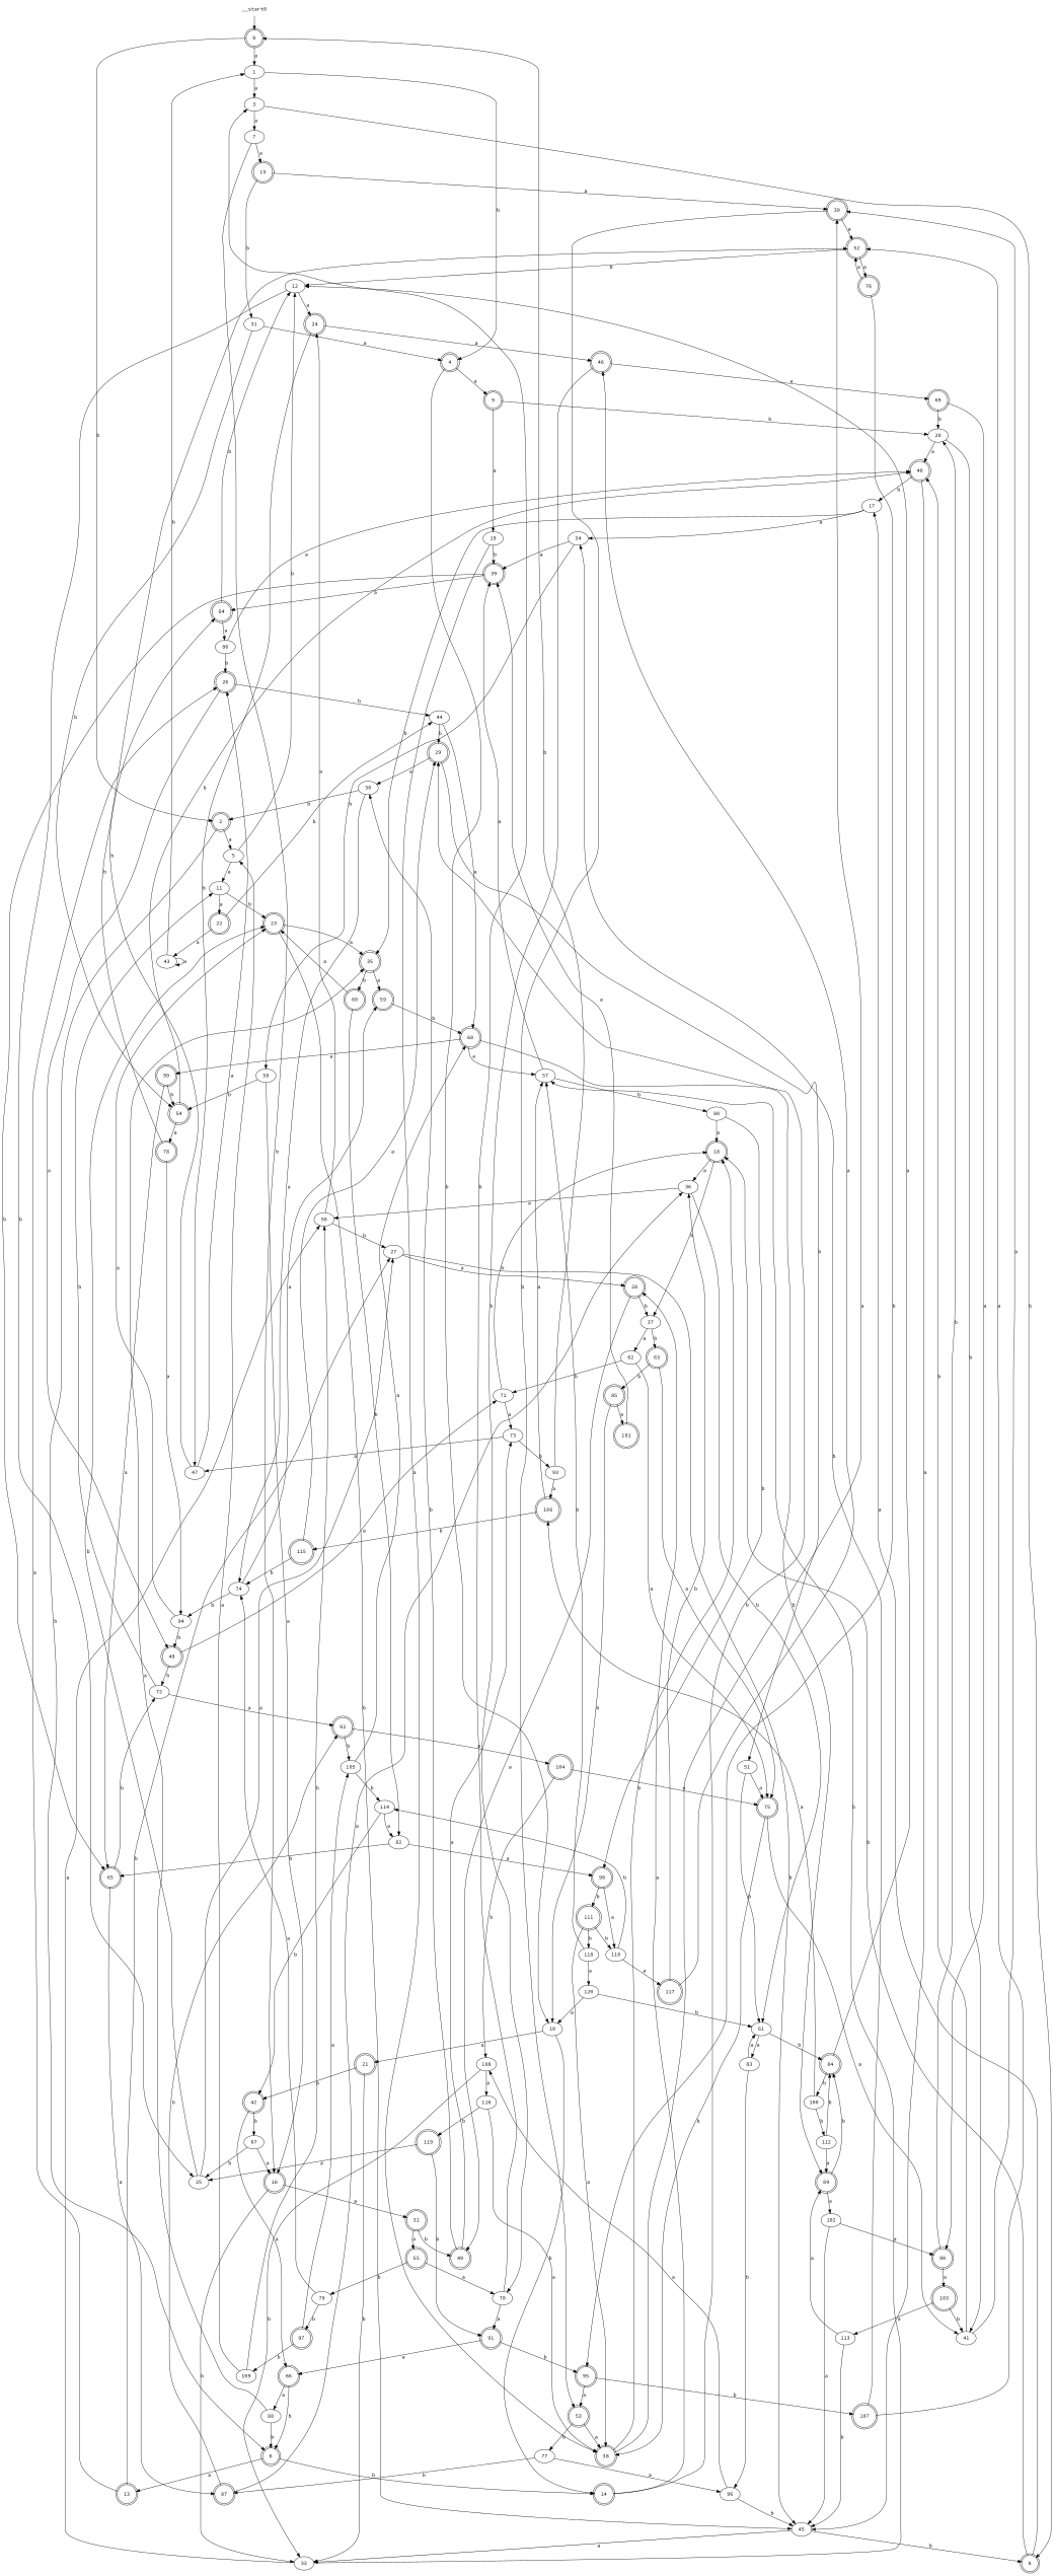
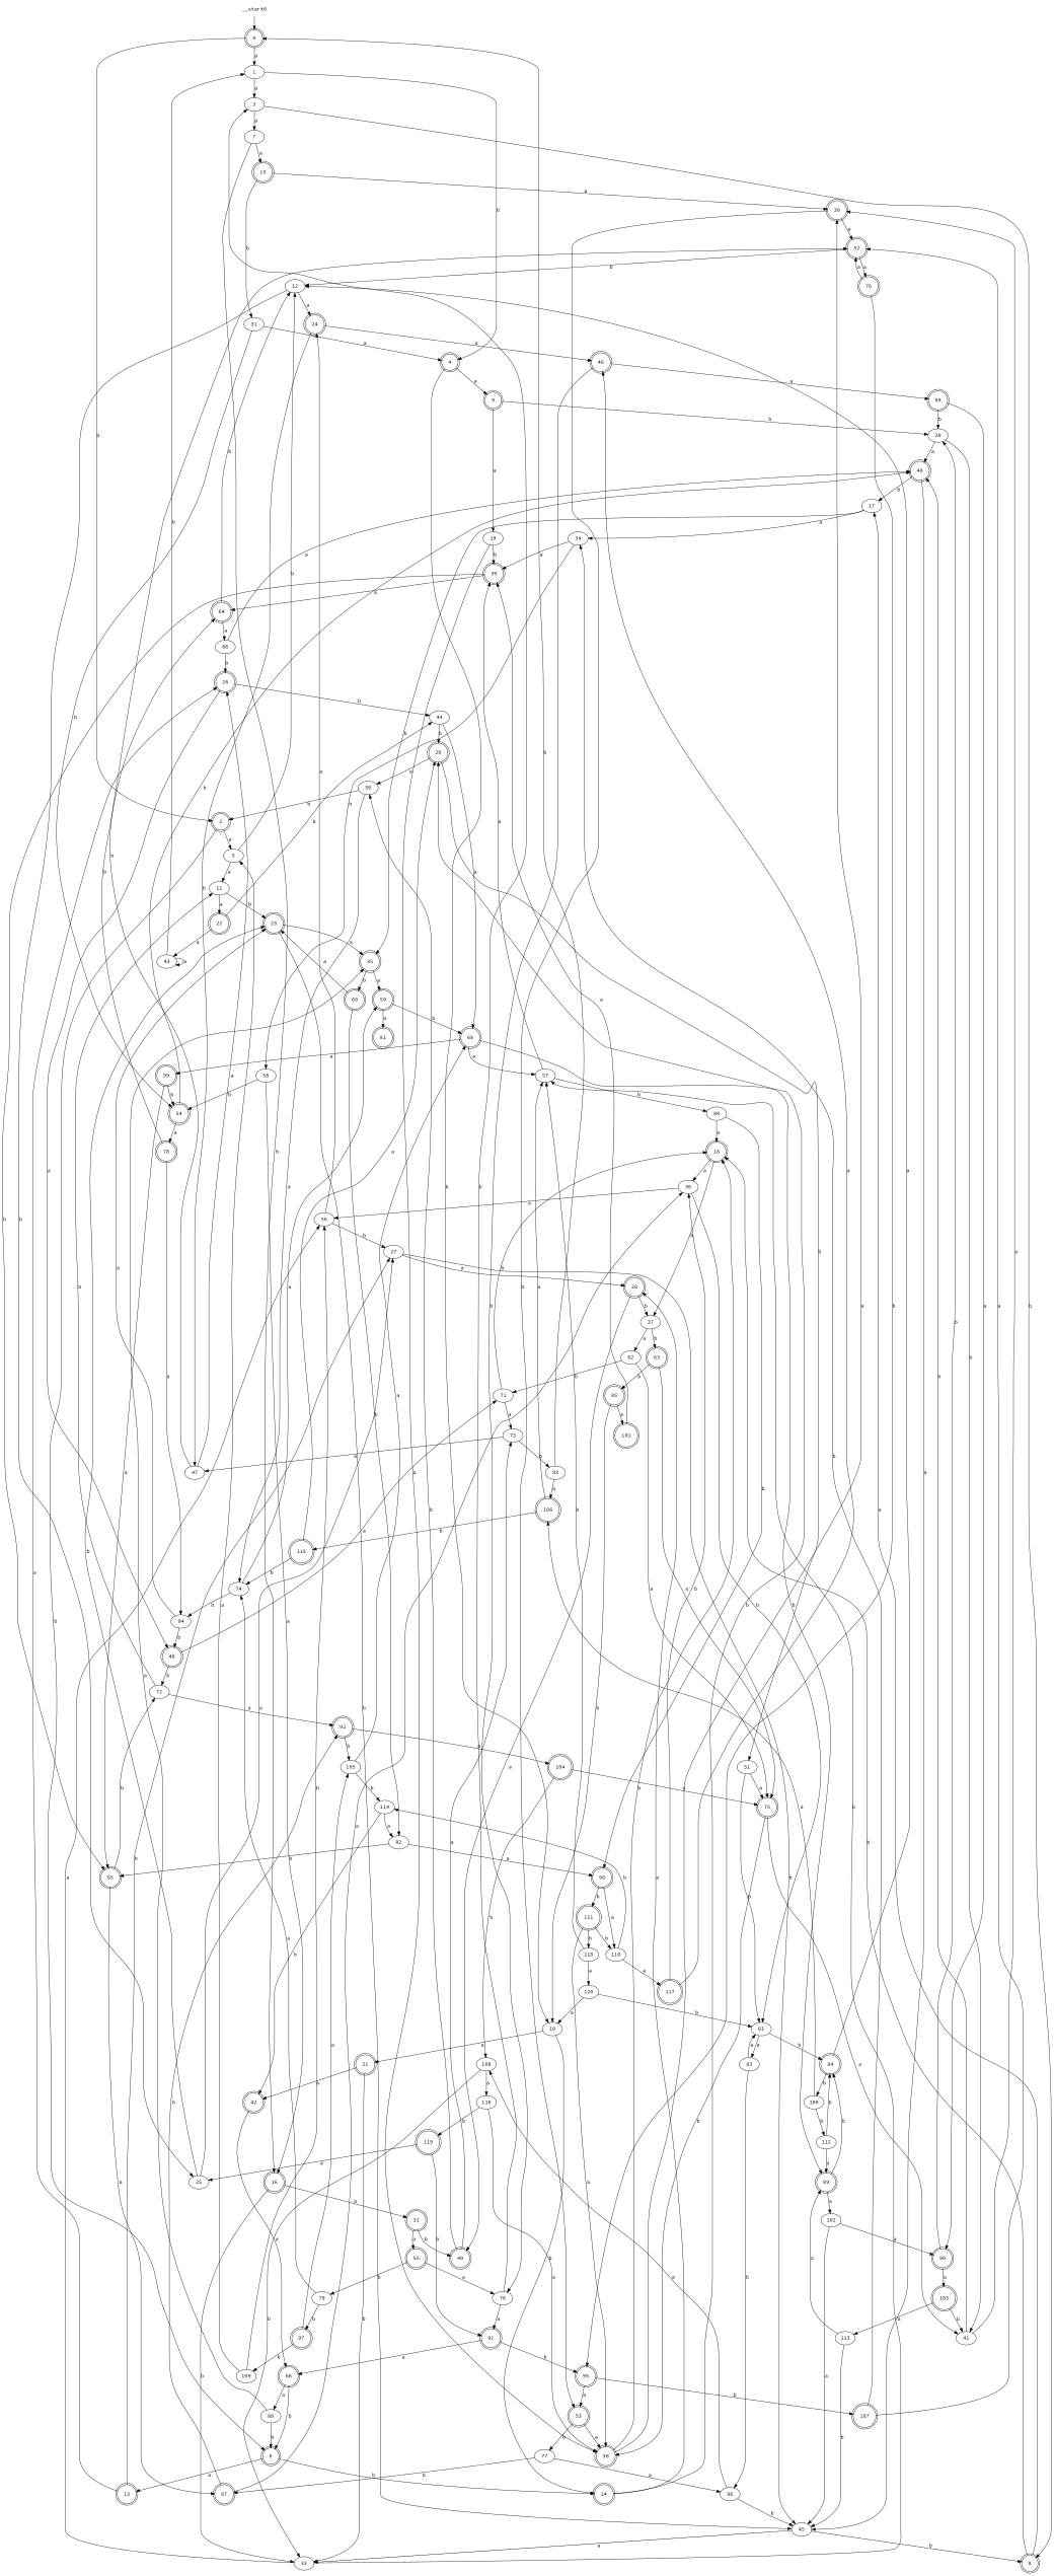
  digraph {
    fontname="Source Code Pro"
    node [fontname="Source Code Pro" shape=doublecircle]
    edge [fontname="Source Code Pro"]
    __start0 [shape=none]
    0
    1 [shape=""]
    2
    3 [shape=""]
    4
    5 [shape=""]
    6
    7 [shape=""]
    8
    9
    10 [shape=""]
    11 [shape=""]
    12 [shape=""]
    13
    14
    15
    16
    17 [shape=""]
    18
    19 [shape=""]
    20 [shape=""]
    21
    22
    23
    24
    25 [shape=""]
    26
    27 [shape=""]
    28
    29
    30
    31 [shape=""]
    32
    33 [shape=""]
    34 [shape=""]
    35
    36 [shape=""]
    37 [shape=""]
    38
    39
    40
    41 [shape=""]
    42
    43 [shape=""]
    44 [shape=""]
    45 [shape=""]
    46
    47 [shape=""]
    48
    49
    50 [shape=""]
    51 [shape=""]
    52
    53
    54
    55
    56 [shape=""]
    57 [shape=""]
    58 [shape=""]
    59
    60
    61 [shape=""]
    62 [shape=""]
    63
    64
    65
    66
-   67 [shape=""]
    68
    69
    70 [shape=""]
    71 [shape=""]
    72 [shape=""]
    73 [shape=""]
    74 [shape=""]
    75
    76
    77 [shape=""]
    78
    79 [shape=""]
    80 [shape=""]
+   81
    82 [shape=""]
    83 [shape=""]
    84
    85
    86 [shape=""]
    87
    88 [shape=""]
    89
    99
    90
    91
    92
    93 [shape=""]
    94 [shape=""]
    95
    96 [shape=""]
    97
    98
    100 [shape=""]
    101
    102 [shape=""]
    103
    104
    105 [shape=""]
    106
    107
    108 [shape=""]
    109 [shape=""]
    110 [shape=""]
    111
    112 [shape=""]
    113 [shape=""]
    114 [shape=""]
    115
    116 [shape=""]
    117
    118 [shape=""]
    119
    120 [shape=""]
    __start0 -> 0
    0 -> 1 [label=a]
    0 -> 2 [label=b]
    1 -> 3 [label=a]
    1 -> 4 [label=b]
    2 -> 5 [label=a]
    2 -> 6 [label=b]
    3 -> 7 [label=a]
    3 -> 8 [label=b]
    4 -> 9 [label=a]
    4 -> 10 [label=b]
    5 -> 11 [label=a]
    5 -> 12 [label=b]
    6 -> 13 [label=a]
    6 -> 14 [label=b]
    7 -> 15 [label=a]
    7 -> 16 [label=b]
    8 -> 17 [label=a]
    8 -> 18 [label=b]
    9 -> 19 [label=a]
    9 -> 20 [label=b]
    10 -> 14 [label=b]
    10 -> 21 [label=a]
    11 -> 22 [label=a]
    11 -> 23 [label=b]
    12 -> 24 [label=a]
    12 -> 25 [label=b]
    13 -> 26 [label=a]
    13 -> 27 [label=b]
    14 -> 28 [label=a]
    14 -> 29 [label=b]
    15 -> 30 [label=a]
    15 -> 31 [label=b]
    16 -> 32 [label=a]
    16 -> 33 [label=b]
    17 -> 34 [label=a]
    17 -> 35 [label=b]
    18 -> 36 [label=a]
    18 -> 37 [label=b]
    19 -> 38 [label=a]
    19 -> 39 [label=b]
    20 -> 40 [label=a]
    20 -> 41 [label=b]
    21 -> 33 [label=b]
    21 -> 42 [label=a]
    22 -> 43 [label=a]
    22 -> 44 [label=b]
    23 -> 35 [label=a]
    23 -> 45 [label=b]
    24 -> 46 [label=a]
    24 -> 47 [label=b]
    25 -> 23 [label=b]
    25 -> 27 [label=a]
    26 -> 44 [label=b]
    26 -> 48 [label=a]
    27 -> 28 [label=a]
    27 -> 45 [label=b]
    28 -> 37 [label=b]
    28 -> 49 [label=a]
    29 -> 50 [label=a]
    29 -> 51 [label=b]
    30 -> 52 [label=a]
    30 -> 53 [label=b]
    31 -> 4 [label=a]
    31 -> 54 [label=b]
    32 -> 49 [label=b]
    32 -> 55 [label=a]
    33 -> 56 [label=a]
    33 -> 57 [label=b]
    34 -> 39 [label=a]
    34 -> 58 [label=b]
    35 -> 59 [label=a]
    35 -> 60 [label=b]
    36 -> 56 [label=a]
    36 -> 61 [label=b]
    37 -> 62 [label=a]
    37 -> 63 [label=b]
    38 -> 18 [label=b]
    38 -> 30 [label=a]
    39 -> 64 [label=a]
    39 -> 65 [label=b]
    40 -> 17 [label=b]
    40 -> 45 [label=a]
    41 -> 30 [label=a]
    41 -> 40 [label=b]
    42 -> 66 [label=a]
-   42 -> 67 [label=b]
    43 -> 1 [label=b]
    43 -> 43 [label=a]
    44 -> 29 [label=b]
    44 -> 68 [label=a]
    45 -> 8 [label=b]
    45 -> 33 [label=a]
    46 -> 69 [label=a]
    46 -> 70 [label=b]
    47 -> 26 [label=a]
    47 -> 52 [label=b]
    48 -> 71 [label=a]
    48 -> 72 [label=b]
    49 -> 50 [label=b]
    49 -> 73 [label=a]
    50 -> 2 [label=b]
    50 -> 74 [label=a]
    51 -> 61 [label=b]
    51 -> 75 [label=a]
    52 -> 12 [label=b]
    52 -> 76 [label=a]
    53 -> 38 [label=a]
    53 -> 77 [label=b]
    54 -> 40 [label=b]
    54 -> 78 [label=a]
    55 -> 70 [label=a]
    55 -> 79 [label=b]
    56 -> 24 [label=a]
    56 -> 27 [label=b]
    57 -> 39 [label=a]
    57 -> 80 [label=b]
    58 -> 16 [label=a]
    58 -> 54 [label=b]
    59 -> 68 [label=b]
+   59 -> 81 [label=a]
    60 -> 23 [label=a]
    60 -> 82 [label=b]
    61 -> 83 [label=a]
    61 -> 84 [label=b]
    62 -> 71 [label=b]
    62 -> 75 [label=a]
    63 -> 75 [label=a]
    63 -> 85 [label=b]
    64 -> 12 [label=b]
    64 -> 86 [label=a]
    65 -> 72 [label=b]
    65 -> 87 [label=a]
    66 -> 6 [label=b]
    66 -> 88 [label=a]
-   67 -> 16 [label=a]
-   67 -> 25 [label=b]
    68 -> 57 [label=a]
    68 -> 89 [label=b]
    68 -> 99 [label=a]
    69 -> 20 [label=b]
    69 -> 90 [label=a]
    70 -> 3 [label=b]
    70 -> 91 [label=a]
    71 -> 18 [label=b]
    71 -> 73 [label=a]
    72 -> 11 [label=b]
    72 -> 92 [label=a]
    73 -> 47 [label=a]
    73 -> 93 [label=b]
    74 -> 59 [label=a]
    74 -> 94 [label=b]
    75 -> 38 [label=b]
    75 -> 41 [label=a]
    76 -> 52 [label=a]
    76 -> 95 [label=b]
    77 -> 87 [label=b]
    77 -> 96 [label=a]
    78 -> 64 [label=b]
    78 -> 94 [label=a]
    79 -> 74 [label=a]
    79 -> 97 [label=b]
    80 -> 18 [label=a]
    80 -> 98 [label=b]
    82 -> 65 [label=b]
    82 -> 98 [label=a]
    83 -> 61 [label=a]
    83 -> 96 [label=b]
    84 -> 12 [label=a]
    84 -> 100 [label=b]
    85 -> 10 [label=b]
    85 -> 101 [label=a]
    86 -> 26 [label=b]
    86 -> 40 [label=a]
    87 -> 36 [label=a]
    87 -> 92 [label=b]
    88 -> 6 [label=b]
    88 -> 35 [label=a]
    89 -> 84 [label=b]
    89 -> 102 [label=a]
    99 -> 54 [label=b]
    99 -> 65 [label=a]
    90 -> 20 [label=b]
    90 -> 103 [label=a]
    91 -> 66 [label=a]
    91 -> 95 [label=b]
    92 -> 104 [label=a]
    92 -> 105 [label=b]
    93 -> 0 [label=b]
    93 -> 106 [label=a]
    94 -> 23 [label=a]
    94 -> 48 [label=b]
    95 -> 53 [label=a]
    95 -> 107 [label=b]
    96 -> 45 [label=b]
    96 -> 108 [label=a]
    97 -> 105 [label=a]
    97 -> 109 [label=b]
    98 -> 110 [label=a]
    98 -> 111 [label=b]
    100 -> 106 [label=a]
    100 -> 112 [label=b]
    101 -> 39 [label=a]
    102 -> 45 [label=a]
    102 -> 90 [label=a]
    103 -> 41 [label=b]
    103 -> 113 [label=a]
    104 -> 75 [label=a]
    104 -> 108 [label=b]
    105 -> 68 [label=a]
    105 -> 114 [label=b]
    106 -> 57 [label=a]
    106 -> 115 [label=b]
    107 -> 34 [label=b]
    107 -> 52 [label=a]
    108 -> 33 [label=b]
    108 -> 116 [label=a]
    109 -> 5 [label=a]
    109 -> 56 [label=b]
    110 -> 114 [label=b]
    110 -> 117 [label=a]
    111 -> 38 [label=a]
    111 -> 110 [label=b]
    111 -> 118 [label=b]
    112 -> 84 [label=b]
    112 -> 89 [label=a]
    113 -> 45 [label=b]
    113 -> 89 [label=a]
    114 -> 42 [label=b]
    114 -> 82 [label=a]
    115 -> 29 [label=a]
    115 -> 74 [label=b]
    116 -> 38 [label=a]
    116 -> 119 [label=b]
    117 -> 36 [label=b]
    117 -> 46 [label=a]
    118 -> 57 [label=b]
    118 -> 120 [label=a]
    119 -> 25 [label=a]
    119 -> 91 [label=b]
    120 -> 10 [label=a]
    120 -> 61 [label=b]
  }
